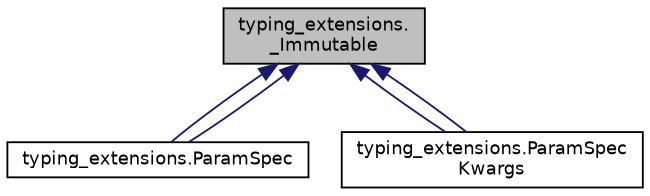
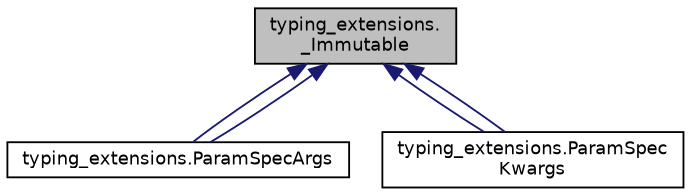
  digraph {
    node [color=black fillcolor=white fontname=Helvetica fontsize=10 shape=record style=filled]
    edge [color=midnightblue dir=back fontname=Helvetica fontsize=10 labelfontname=Helvetica labelfontsize=10 style=solid]
    n1 [fillcolor=grey75 fontcolor=black height=0.2 label="typing_extensions.\l_Immutable" width=0.4]
-   n2 [height=0.2 label="typing_extensions.ParamSpec" width=0.4]
+   n2 [height=0.2 label="typing_extensions.ParamSpecArgs" width=0.4]
    n3 [height=0.2 label="typing_extensions.ParamSpec\lKwargs" width=0.4]
    n1 -> n2
    n1 -> n2
    n1 -> n3
    n1 -> n3
  }
